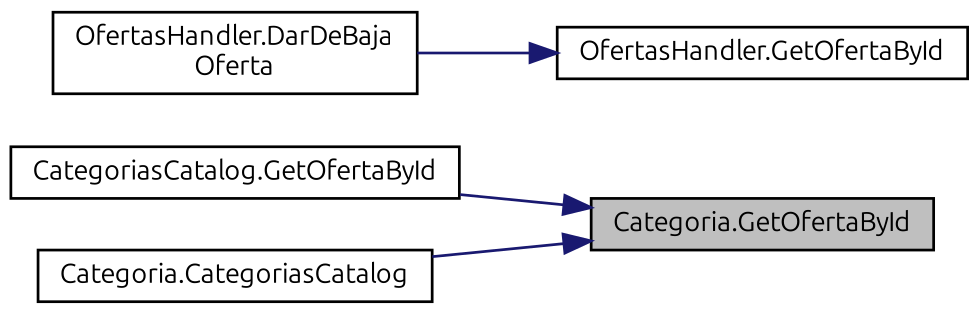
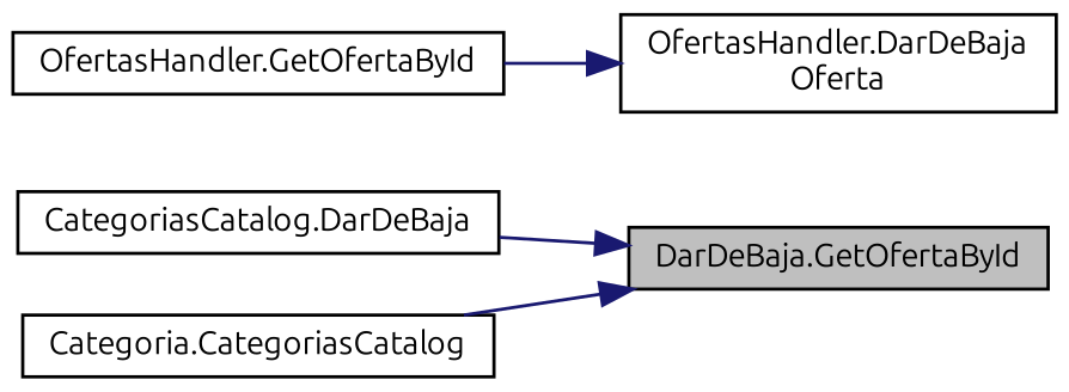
  digraph {
    fontname=Ubuntu
    rankdir=RL
    node [color=black fillcolor=white fontname=Ubuntu fontsize=10 shape=record style=filled]
    edge [color=midnightblue dir=back fontname=Ubuntu fontsize=10 labelfontname=Helvetica labelfontsize=10 style=solid]
-   n1 [fillcolor=grey75 fontcolor=black height=0.2 label="Categoria.GetOfertaById" width=0.4]
-   n2 [height=0.2 label="CategoriasCatalog.GetOfertaById" width=0.4]
+   n1 [fillcolor=grey75 fontcolor=black height=0.2 label="DarDeBaja.GetOfertaById" width=0.4]
+   n2 [height=0.2 label="CategoriasCatalog.DarDeBaja" width=0.4]
    n3 [height=0.2 label="Categoria.CategoriasCatalog" width=0.4]
    n4 [height=0.2 label="OfertasHandler.GetOfertaById" width=0.4]
    n5 [height=0.2 label="OfertasHandler.DarDeBaja\lOferta" width=0.4]
    n1 -> n2
    n1 -> n3
-   n4 -> n5
+   n5 -> n4
  }
